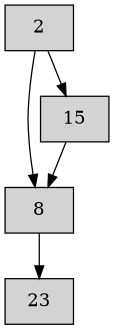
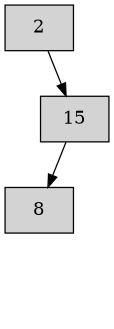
  digraph {
    node [shape=box style=filled]
    n1 [label=2]
    n2 [label=8]
    n3 [label=15]
-   n4 [label=23]
-   n1 -> n2
    n1 -> n3
-   n2 -> n4
    n3 -> n2
  }
